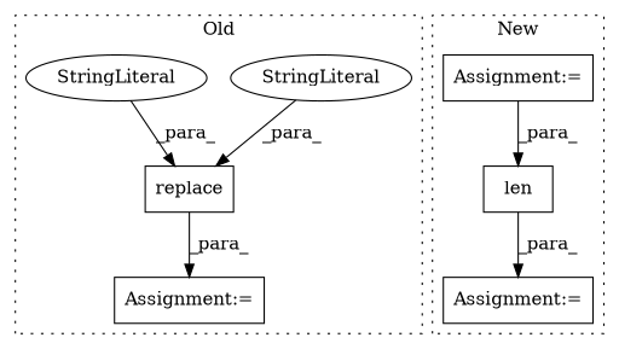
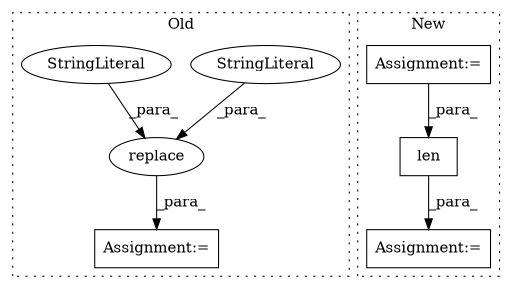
  digraph {
    node [a=7 l=3 shape=box]
-   n1 [a=32 l="8,1" label=replace s="2677,2694"]
+   n1 [a=32 l="8,1" label=replace s="2677,2694" shape=ellipse]
    n2 [a=45 label=StringLiteral s=2685 shape=ellipse]
    n3 [a=45 label=StringLiteral s=2689 shape=ellipse]
    n4 [l=1 label="Assignment:=" s=2728]
    n5 [a=32 l="4,1" label=len s="2569,2583"]
    n6 [l=1 label="Assignment:=" s=2448]
    n7 [l="57,2" label="Assignment:=" s="2481,2588"]
    subgraph cluster_1 {
      label=Old
      style=dotted
      n1
      n2
      n3
      n4
    }
    subgraph cluster_2 {
      label=New
      style=dotted
      n5
      n6
      n7
    }
    n1 -> n4 [label=_para_]
    n2 -> n1 [label=_para_]
    n3 -> n1 [label=_para_]
    n5 -> n7 [label=_para_]
    n6 -> n5 [label=_para_]
  }
